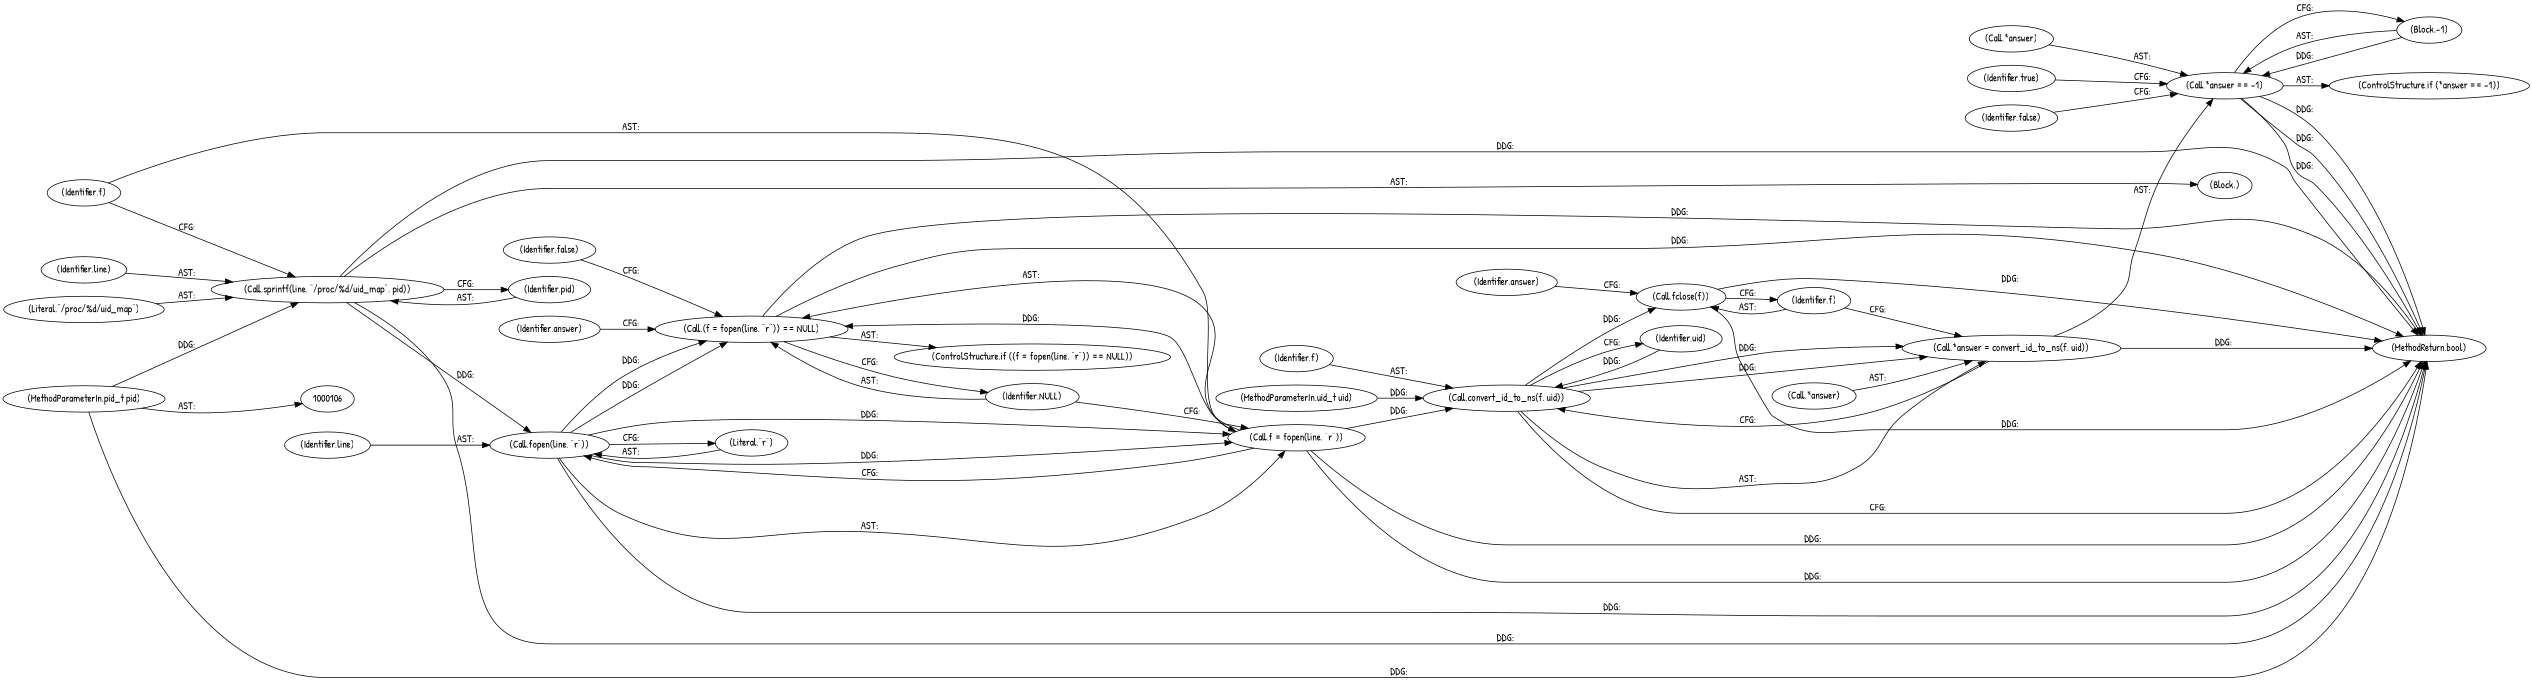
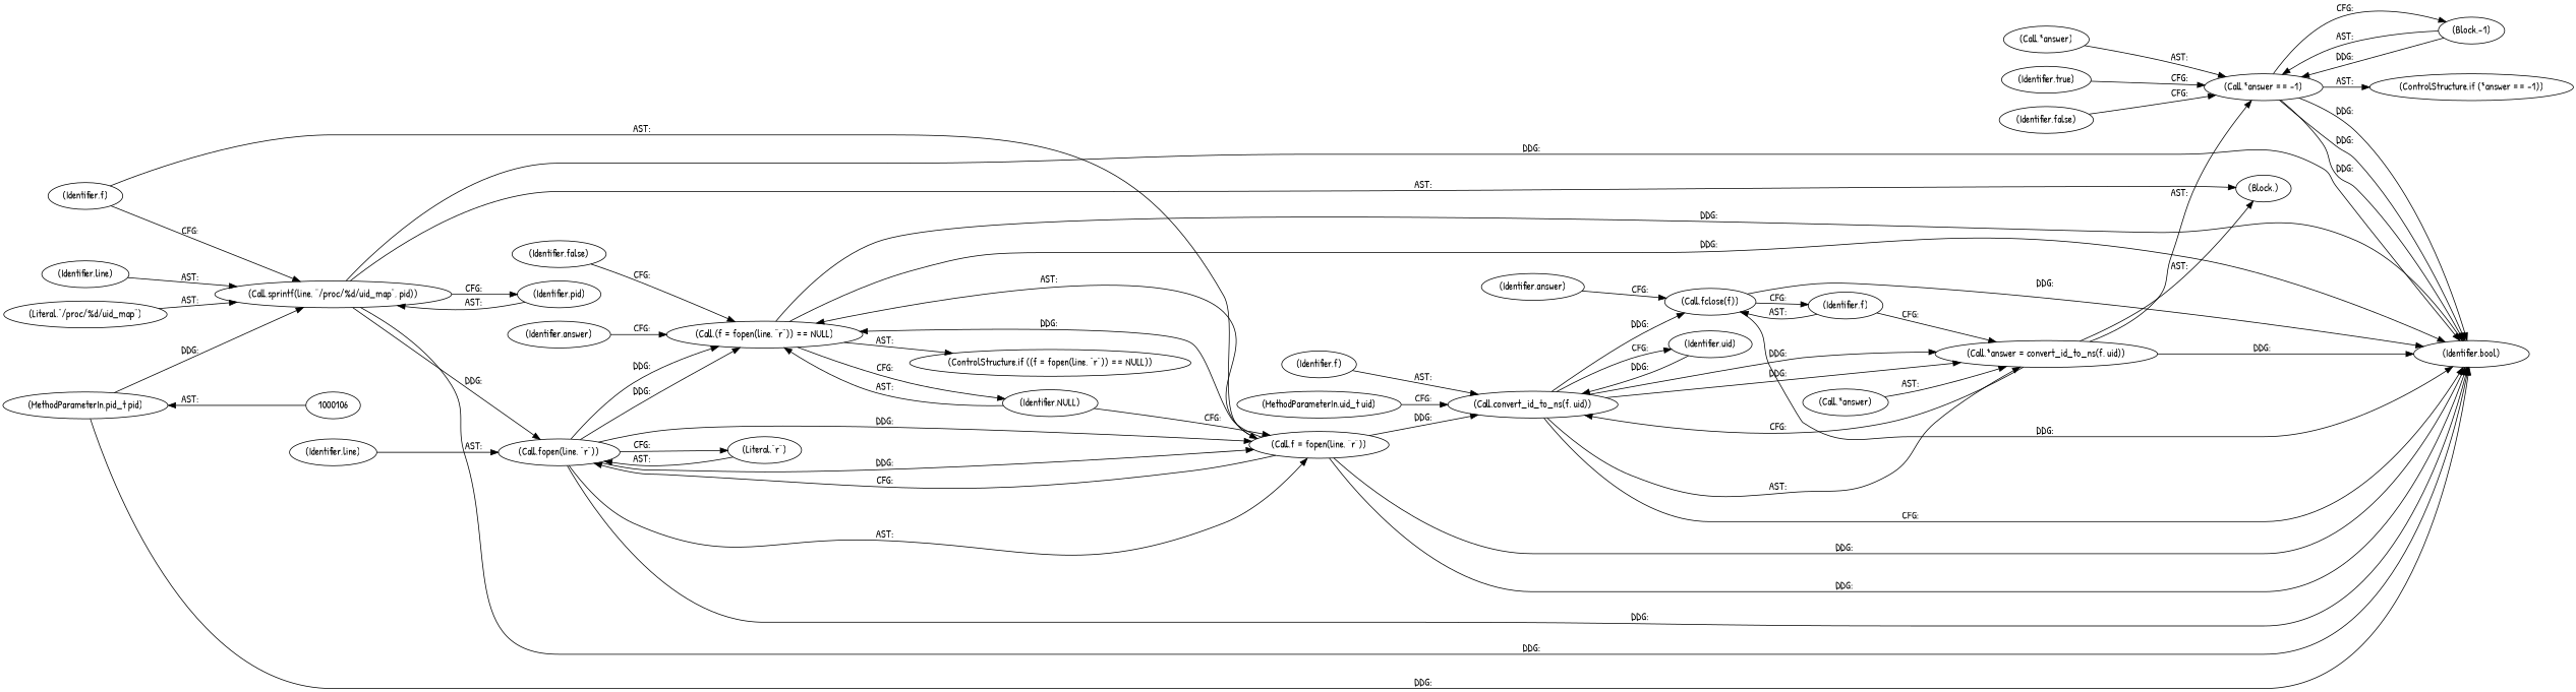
  digraph {
    fontname="Patrick Hand"
    rankdir=LR
    node [fontname="Patrick Hand"]
    edge [fontname="Patrick Hand"]
    n1 [label="(Call,sprintf(line, \"/proc/%d/uid_map\", pid))"]
    n2 [label="(Call,fopen(line, \"r\"))"]
    n3 [label="(Identifier,pid)"]
    n4 [label="(Block,)"]
-   n5 [label="(MethodReturn,bool)"]
+   n5 [label="(Identifier,bool)"]
    n6 [label="(Call,(f = fopen(line, \"r\")) == NULL)"]
    n7 [label="(Call,f = fopen(line, \"r\"))"]
    n8 [label="(Literal,\"r\")"]
    n9 [label="(MethodParameterIn,pid_t pid)"]
    1000106
    n11 [label="(Identifier,NULL)"]
    n12 [label="(ControlStructure,if ((f = fopen(line, \"r\")) == NULL))"]
    n13 [label="(Call,convert_id_to_ns(f, uid))"]
    n14 [label="(Call,*answer = convert_id_to_ns(f, uid))"]
    n15 [label="(Call,fclose(f))"]
    n16 [label="(Identifier,uid)"]
    n17 [label="(Call,*answer == -1)"]
    n18 [label="(Identifier,f)"]
    n19 [label="(ControlStructure,if (*answer == -1))"]
    n20 [label="(Block,-1)"]
    n21 [label="(Identifier,true)"]
    n22 [label="(Identifier,false)"]
    n23 [label="(Call,*answer)"]
    n24 [label="(Identifier,f)"]
    n25 [label="(Call,*answer)"]
    n26 [label="(Identifier,false)"]
    n27 [label="(Identifier,answer)"]
    n28 [label="(Identifier,line)"]
    n29 [label="(Identifier,line)"]
    n30 [label="(Literal,\"/proc/%d/uid_map\")"]
    n31 [label="(MethodParameterIn,uid_t uid)"]
    n32 [label="(Identifier,answer)"]
    n33 [label="(Identifier,f)"]
    n1 -> n2 [label="DDG: "]
    n1 -> n3 [label="CFG: "]
    n1 -> n4 [label="AST: "]
    n1 -> n5 [label="DDG: "]
    n1 -> n5 [label="DDG: "]
    n2 -> n5 [label="DDG: "]
    n2 -> n6 [label="DDG: "]
    n2 -> n6 [label="DDG: "]
    n2 -> n7 [label="AST: "]
    n2 -> n7 [label="DDG: "]
    n2 -> n7 [label="DDG: "]
    n2 -> n8 [label="CFG: "]
    n3 -> n1 [label="AST: "]
    n6 -> n5 [label="DDG: "]
    n6 -> n5 [label="DDG: "]
    n6 -> n11 [label="CFG: "]
    n6 -> n12 [label="AST: "]
    n7 -> n2 [label="CFG: "]
    n7 -> n5 [label="DDG: "]
    n7 -> n5 [label="DDG: "]
    n7 -> n6 [label="AST: "]
    n7 -> n6 [label="DDG: "]
    n7 -> n13 [label="DDG: "]
    n8 -> n2 [label="AST: "]
    n9 -> n1 [label="DDG: "]
    n9 -> n5 [label="DDG: "]
-   n9 -> 1000106 [label="AST: "]
+   1000106 -> n9 [label="AST: "]
    n11 -> n6 [label="AST: "]
    n11 -> n7 [label="CFG: "]
    n13 -> n5 [label="CFG: "]
    n13 -> n14 [label="AST: "]
    n13 -> n14 [label="DDG: "]
    n13 -> n14 [label="DDG: "]
    n13 -> n15 [label="DDG: "]
    n13 -> n16 [label="CFG: "]
+   n14 -> n4 [label="AST: "]
    n14 -> n5 [label="DDG: "]
    n14 -> n13 [label="CFG: "]
    n14 -> n17 [label="AST: "]
    n15 -> n5 [label="DDG: "]
    n15 -> n5 [label="DDG: "]
    n15 -> n18 [label="CFG: "]
    n16 -> n13 [label="DDG: "]
    n17 -> n5 [label="DDG: "]
    n17 -> n5 [label="DDG: "]
    n17 -> n5 [label="DDG: "]
    n17 -> n19 [label="AST: "]
    n17 -> n20 [label="CFG: "]
    n18 -> n14 [label="CFG: "]
    n18 -> n15 [label="AST: "]
    n20 -> n17 [label="AST: "]
    n20 -> n17 [label="DDG: "]
    n21 -> n17 [label="CFG: "]
    n22 -> n17 [label="CFG: "]
    n23 -> n17 [label="AST: "]
    n24 -> n1 [label="CFG: "]
    n24 -> n7 [label="AST: "]
    n25 -> n14 [label="AST: "]
    n26 -> n6 [label="CFG: "]
    n27 -> n15 [label="CFG: "]
    n28 -> n2 [label="AST: "]
    n29 -> n1 [label="AST: "]
    n30 -> n1 [label="AST: "]
-   n31 -> n13 [label="DDG: "]
+   n31 -> n13 [label="CFG: "]
    n32 -> n6 [label="CFG: "]
    n33 -> n13 [label="AST: "]
  }
